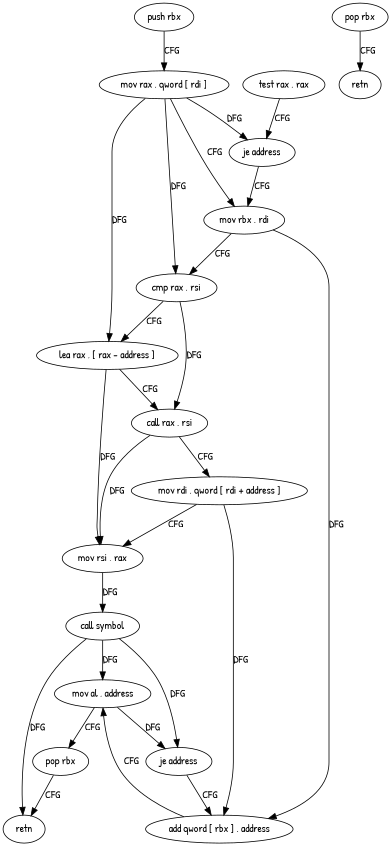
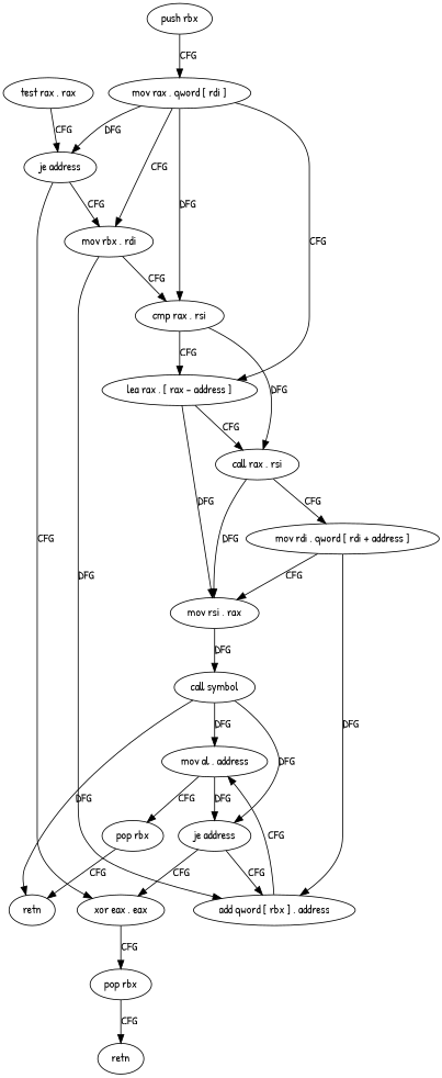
  digraph {
    fontname="Patrick Hand"
    node [fontname="Patrick Hand"]
    edge [fontname="Patrick Hand"]
    n1 [label="push rbx"]
    n2 [label="mov rax , qword [ rdi ]"]
    n3 [label="je address"]
    n4 [label="cmp rax , rsi"]
    n5 [label="lea rax , [ rax - address ]"]
    n6 [label="mov rbx , rdi"]
    n7 [label="test rax , rax"]
+   n8 [label="xor eax , eax"]
    n9 [label="call rax , rsi"]
    n10 [label="mov rsi , rax"]
    n11 [label="pop rbx"]
    n12 [label="add qword [ rbx ] , address"]
    n13 [label=retn]
    n14 [label="mov al , address"]
    n15 [label="mov rdi , qword [ rdi + address ]"]
    n16 [label="call symbol"]
    n17 [label="je address"]
    n18 [label=retn]
    n19 [label="pop rbx"]
    n1 -> n2 [label=CFG]
    n2 -> n3 [label=DFG]
    n2 -> n4 [label=DFG]
-   n2 -> n5 [label=DFG]
+   n2 -> n5 [label=CFG]
    n2 -> n6 [label=CFG]
    n3 -> n6 [label=CFG]
+   n3 -> n8 [label=CFG]
    n4 -> n5 [label=CFG]
    n4 -> n9 [label=DFG]
    n5 -> n9 [label=CFG]
    n5 -> n10 [label=DFG]
    n6 -> n4 [label=CFG]
    n6 -> n12 [label=DFG]
    n7 -> n3 [label=CFG]
+   n8 -> n11 [label=CFG]
    n9 -> n10 [label=DFG]
    n9 -> n15 [label=CFG]
    n10 -> n16 [label=DFG]
    n11 -> n13 [label=CFG]
    n12 -> n14 [label=CFG]
    n14 -> n17 [label=DFG]
    n14 -> n19 [label=CFG]
    n15 -> n10 [label=CFG]
    n15 -> n12 [label=DFG]
    n16 -> n14 [label=DFG]
    n16 -> n17 [label=DFG]
    n16 -> n18 [label=DFG]
+   n17 -> n8 [label=CFG]
    n17 -> n12 [label=CFG]
    n19 -> n18 [label=CFG]
  }
